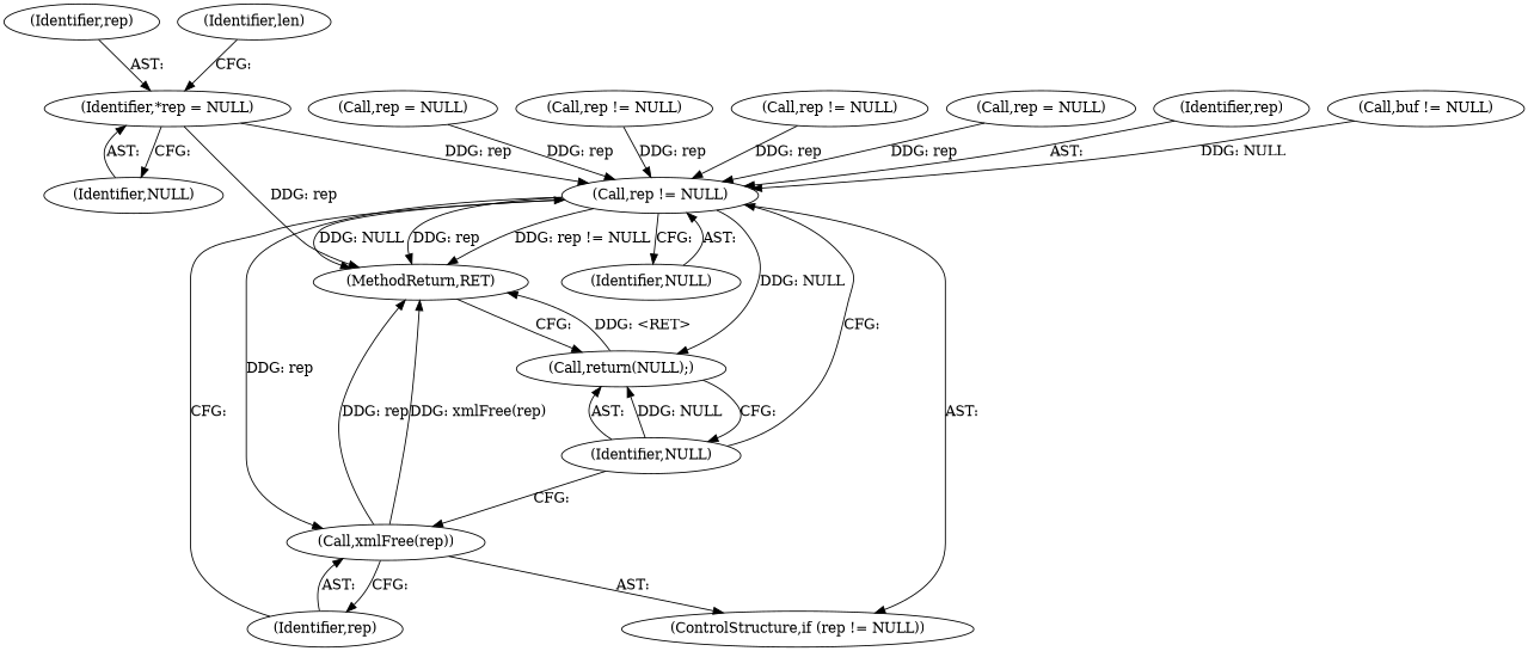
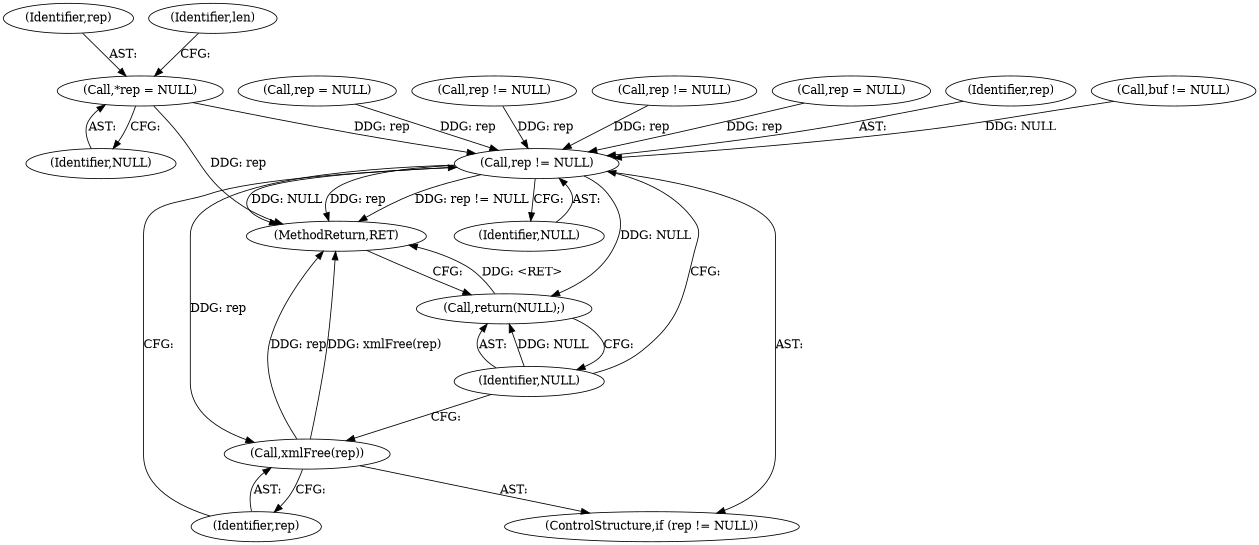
  digraph {
    fontname="DejaVu Serif"
    node [fontname="DejaVu Serif"]
    edge [fontname="DejaVu Serif"]
-   n1 [label="(Identifier,*rep = NULL)"]
+   n1 [label="(Call,*rep = NULL)"]
    n2 [label="(Call,rep != NULL)"]
    n3 [label="(MethodReturn,RET)"]
    n4 [label="(Identifier,NULL)"]
    n5 [label="(Call,xmlFree(rep))"]
    n6 [label="(Call,return(NULL);)"]
    n7 [label="(ControlStructure,if (rep != NULL))"]
    n8 [label="(Identifier,NULL)"]
    n9 [label="(Identifier,rep)"]
    n10 [label="(Identifier,NULL)"]
    n11 [label="(Identifier,rep)"]
    n12 [label="(Call,rep = NULL)"]
    n13 [label="(Identifier,rep)"]
    n14 [label="(Identifier,len)"]
    n15 [label="(Call,buf != NULL)"]
    n16 [label="(Call,rep = NULL)"]
    n17 [label="(Call,rep != NULL)"]
    n18 [label="(Call,rep != NULL)"]
    n1 -> n2 [label="DDG: rep"]
    n1 -> n3 [label="DDG: rep"]
    n1 -> n4 [label="CFG: "]
    n2 -> n3 [label="DDG: rep"]
    n2 -> n3 [label="DDG: rep != NULL"]
    n2 -> n3 [label="DDG: NULL"]
    n2 -> n5 [label="DDG: rep"]
    n2 -> n6 [label="DDG: NULL"]
    n2 -> n7 [label="AST: "]
    n2 -> n8 [label="CFG: "]
    n3 -> n6 [label="CFG: "]
    n4 -> n1 [label="AST: "]
    n5 -> n3 [label="DDG: rep"]
    n5 -> n3 [label="DDG: xmlFree(rep)"]
    n5 -> n7 [label="AST: "]
    n5 -> n9 [label="CFG: "]
    n6 -> n3 [label="DDG: <RET>"]
    n6 -> n10 [label="CFG: "]
    n8 -> n2 [label="AST: "]
    n9 -> n2 [label="CFG: "]
    n9 -> n5 [label="AST: "]
    n10 -> n2 [label="CFG: "]
    n10 -> n5 [label="CFG: "]
    n10 -> n6 [label="AST: "]
    n10 -> n6 [label="DDG: NULL"]
    n11 -> n1 [label="AST: "]
    n12 -> n2 [label="DDG: rep"]
    n13 -> n2 [label="AST: "]
    n14 -> n1 [label="CFG: "]
    n15 -> n2 [label="DDG: NULL"]
    n16 -> n2 [label="DDG: rep"]
    n17 -> n2 [label="DDG: rep"]
    n18 -> n2 [label="DDG: rep"]
  }
